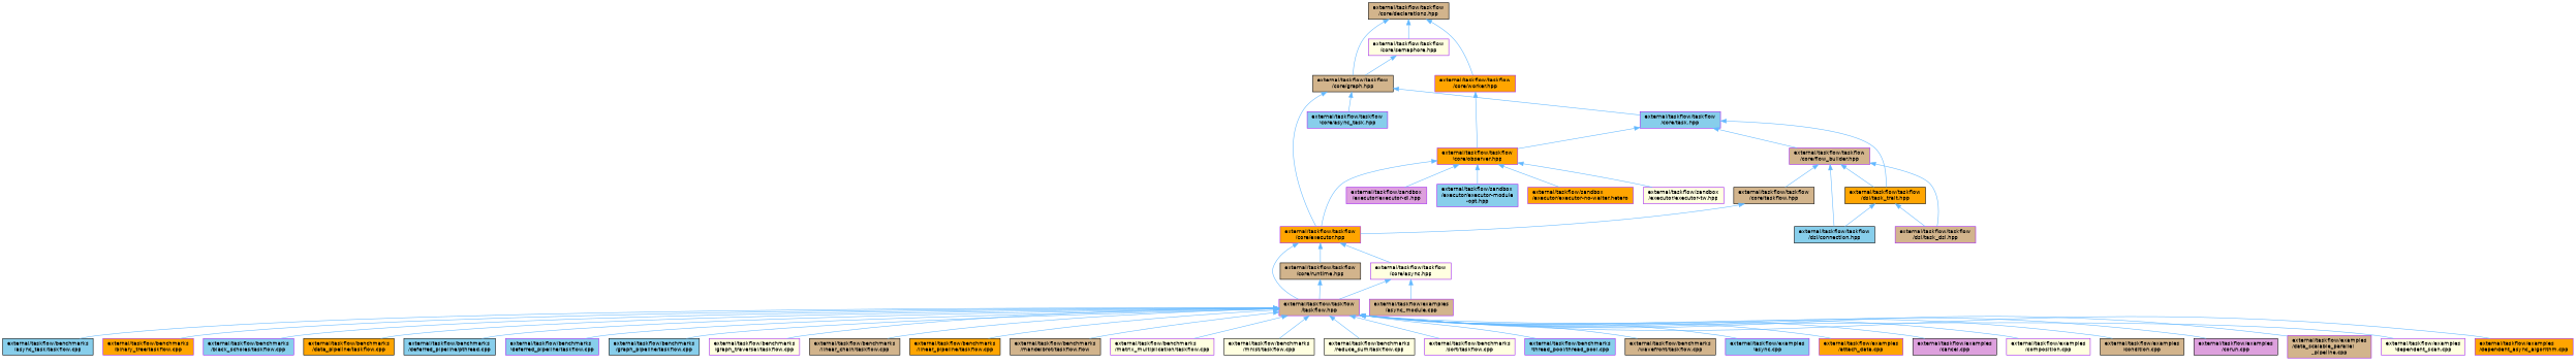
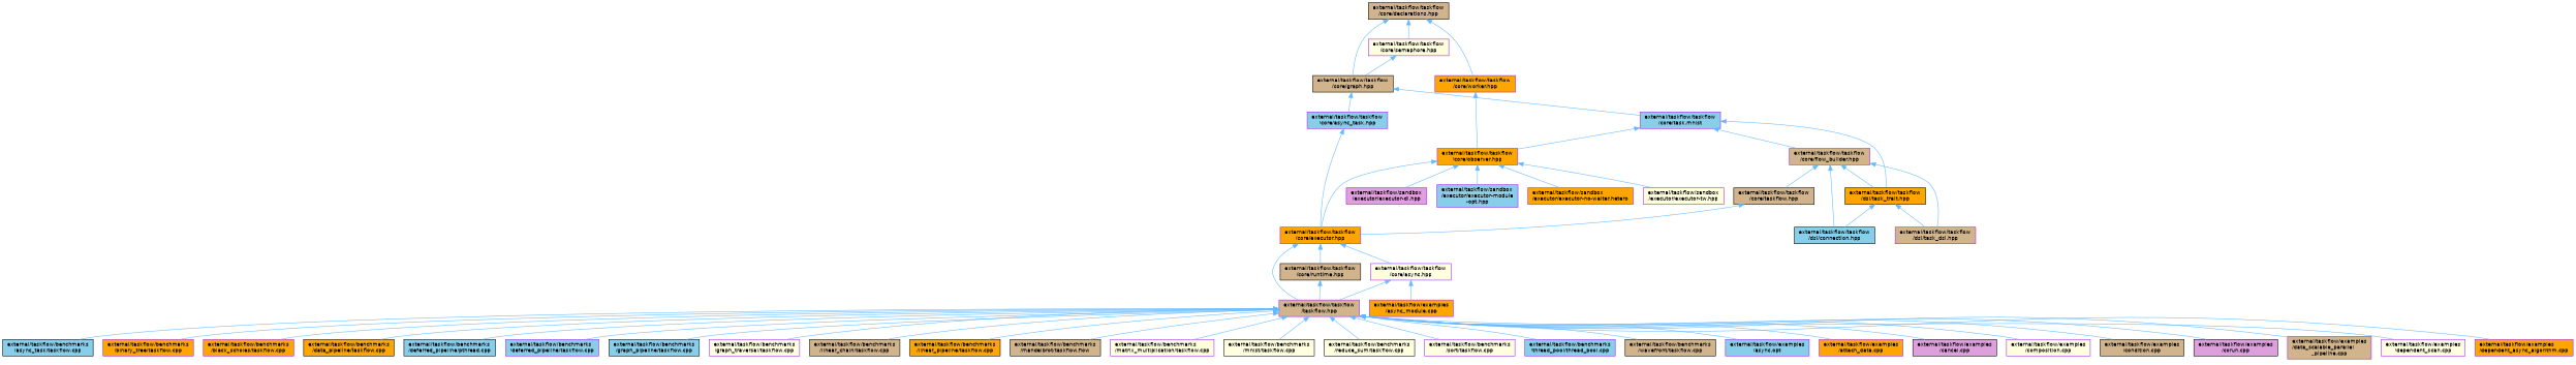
  digraph {
    node [color=purple fillcolor=tan fontname=Helvetica fontsize=10 shape=box style=filled]
    edge [color=steelblue1 dir=back fontname=Helvetica fontsize=10 labelfontname=Helvetica labelfontsize=10 style=solid]
    n1 [color=black fontcolor=black height=0.2 label="external/taskflow/taskflow\l/core/declarations.hpp" width=0.4]
    n2 [color=black height=0.2 label="external/taskflow/taskflow\l/core/graph.hpp" width=0.4]
    n3 [fillcolor=lightyellow height=0.2 label="external/taskflow/taskflow\l/core/semaphore.hpp" width=0.4]
    n4 [fillcolor=orange height=0.2 label="external/taskflow/taskflow\l/core/worker.hpp" width=0.4]
    n5 [fillcolor=skyblue height=0.2 label="external/taskflow/taskflow\l/core/async_task.hpp" width=0.4]
-   n6 [fillcolor=skyblue height=0.2 label="external/taskflow/taskflow\l/core/task.hpp" width=0.4]
+   n6 [fillcolor=skyblue height=0.2 label="external/taskflow/taskflow\l/core/task.mnist" width=0.4]
    n7 [fillcolor=orange height=0.2 label="external/taskflow/taskflow\l/core/observer.hpp" width=0.4]
    n8 [fillcolor=orange height=0.2 label="external/taskflow/taskflow\l/core/executor.hpp" width=0.4]
    n9 [height=0.2 label="external/taskflow/taskflow\l/core/flow_builder.hpp" width=0.4]
    n10 [color=black fillcolor=orange height=0.2 label="external/taskflow/taskflow\l/dsl/task_trait.hpp" width=0.4]
    n11 [fillcolor=lightyellow height=0.2 label="external/taskflow/taskflow\l/core/async.hpp" width=0.4]
    n12 [height=0.2 label="external/taskflow/taskflow\l/taskflow.hpp" width=0.4]
    n13 [color=black height=0.2 label="external/taskflow/taskflow\l/core/runtime.hpp" width=0.4]
-   n14 [height=0.2 label="external/taskflow/examples\l/async_module.cpp" width=0.4]
+   n14 [fillcolor=orange height=0.2 label="external/taskflow/examples\l/async_module.cpp" width=0.4]
    n15 [color=black fillcolor=skyblue height=0.2 label="external/taskflow/benchmarks\l/async_task/taskflow.cpp" width=0.4]
    n16 [fillcolor=orange height=0.2 label="external/taskflow/benchmarks\l/binary_tree/taskflow.cpp" width=0.4]
-   n17 [fillcolor=skyblue height=0.2 label="external/taskflow/benchmarks\l/black_scholes/taskflow.cpp" width=0.4]
+   n17 [fillcolor=orange height=0.2 label="external/taskflow/benchmarks\l/black_scholes/taskflow.cpp" width=0.4]
    n18 [color=black fillcolor=orange height=0.2 label="external/taskflow/benchmarks\l/data_pipeline/taskflow.cpp" width=0.4]
    n19 [color=black fillcolor=skyblue height=0.2 label="external/taskflow/benchmarks\l/deferred_pipeline/pthread.cpp" width=0.4]
    n20 [fillcolor=skyblue height=0.2 label="external/taskflow/benchmarks\l/deferred_pipeline/taskflow.cpp" width=0.4]
    n21 [color=black fillcolor=skyblue height=0.2 label="external/taskflow/benchmarks\l/graph_pipeline/taskflow.cpp" width=0.4]
    n22 [fillcolor=lightyellow height=0.2 label="external/taskflow/benchmarks\l/graph_traversal/taskflow.cpp" width=0.4]
    n23 [color=black height=0.2 label="external/taskflow/benchmarks\l/linear_chain/taskflow.cpp" width=0.4]
    n24 [color=black fillcolor=orange height=0.2 label="external/taskflow/benchmarks\l/linear_pipeline/taskflow.cpp" width=0.4]
    n25 [color=black height=0.2 label="external/taskflow/benchmarks\l/mandelbrot/taskflow.flow" width=0.4]
    n26 [fillcolor=lightyellow height=0.2 label="external/taskflow/benchmarks\l/matrix_multiplication/taskflow.cpp" width=0.4]
    n27 [color=black fillcolor=lightyellow height=0.2 label="external/taskflow/benchmarks\l/mnist/taskflow.cpp" width=0.4]
    n28 [color=black fillcolor=lightyellow height=0.2 label="external/taskflow/benchmarks\l/reduce_sum/taskflow.cpp" width=0.4]
    n29 [fillcolor=lightyellow height=0.2 label="external/taskflow/benchmarks\l/sort/taskflow.cpp" width=0.4]
    n30 [fillcolor=skyblue height=0.2 label="external/taskflow/benchmarks\l/thread_pool/thread_pool.cpp" width=0.4]
    n31 [color=black height=0.2 label="external/taskflow/benchmarks\l/wavefront/taskflow.cpp" width=0.4]
-   n32 [fillcolor=skyblue height=0.2 label="external/taskflow/examples\l/async.cpp" width=0.4]
+   n32 [fillcolor=skyblue height=0.2 label="external/taskflow/examples\l/async.opt" width=0.4]
    n33 [fillcolor=orange height=0.2 label="external/taskflow/examples\l/attach_data.cpp" width=0.4]
    n34 [color=black fillcolor=plum height=0.2 label="external/taskflow/examples\l/cancel.cpp" width=0.4]
    n35 [fillcolor=lightyellow height=0.2 label="external/taskflow/examples\l/composition.cpp" width=0.4]
    n36 [color=black height=0.2 label="external/taskflow/examples\l/condition.cpp" width=0.4]
    n37 [color=black fillcolor=plum height=0.2 label="external/taskflow/examples\l/corun.cpp" width=0.4]
    n38 [height=0.2 label="external/taskflow/examples\l/data_scalable_parallel\l_pipeline.cpp" width=0.4]
    n39 [fillcolor=lightyellow height=0.2 label="external/taskflow/examples\l/dependent_scan.cpp" width=0.4]
    n40 [fillcolor=orange height=0.2 label="external/taskflow/examples\l/dependent_async_algorithm.cpp" width=0.4]
    n41 [color=black height=0.2 label="external/taskflow/taskflow\l/core/taskflow.hpp" width=0.4]
    n42 [color=black fillcolor=skyblue height=0.2 label="external/taskflow/taskflow\l/dsl/connection.hpp" width=0.4]
    n43 [height=0.2 label="external/taskflow/taskflow\l/dsl/task_dsl.hpp" width=0.4]
    n44 [fillcolor=plum height=0.2 label="external/taskflow/sandbox\l/executor/executor-dl.hpp" width=0.4]
    n45 [fillcolor=skyblue height=0.2 label="external/taskflow/sandbox\l/executor/executor-module\l-opt.hpp" width=0.4]
    n46 [fillcolor=orange height=0.2 label="external/taskflow/sandbox\l/executor/executor-no-waiter.hetero" width=0.4]
    n47 [fillcolor=lightyellow height=0.2 label="external/taskflow/sandbox\l/executor/executor-tw.hpp" width=0.4]
    n1 -> n2
    n1 -> n3
    n1 -> n4
    n2 -> n5
    n2 -> n6
    n3 -> n2
    n4 -> n7
-   n2 -> n8
+   n5 -> n8
    n6 -> n7
    n6 -> n9
    n6 -> n10
    n7 -> n8
    n7 -> n44
    n7 -> n45
    n7 -> n46
    n7 -> n47
    n8 -> n11
    n8 -> n12
    n8 -> n13
    n9 -> n10
    n9 -> n41
    n9 -> n42
    n9 -> n43
    n10 -> n42
    n10 -> n43
    n11 -> n12
    n11 -> n14
    n12 -> n15
    n12 -> n16
    n12 -> n17
    n12 -> n18
    n12 -> n19
    n12 -> n20
    n12 -> n21
    n12 -> n22
    n12 -> n23
    n12 -> n24
    n12 -> n25
    n12 -> n26
    n12 -> n27
    n12 -> n28
    n12 -> n29
    n12 -> n30
    n12 -> n31
    n12 -> n32
    n12 -> n33
    n12 -> n34
    n12 -> n35
    n12 -> n36
    n12 -> n37
    n12 -> n38
    n12 -> n39
    n12 -> n40
    n13 -> n12
    n41 -> n8
  }
